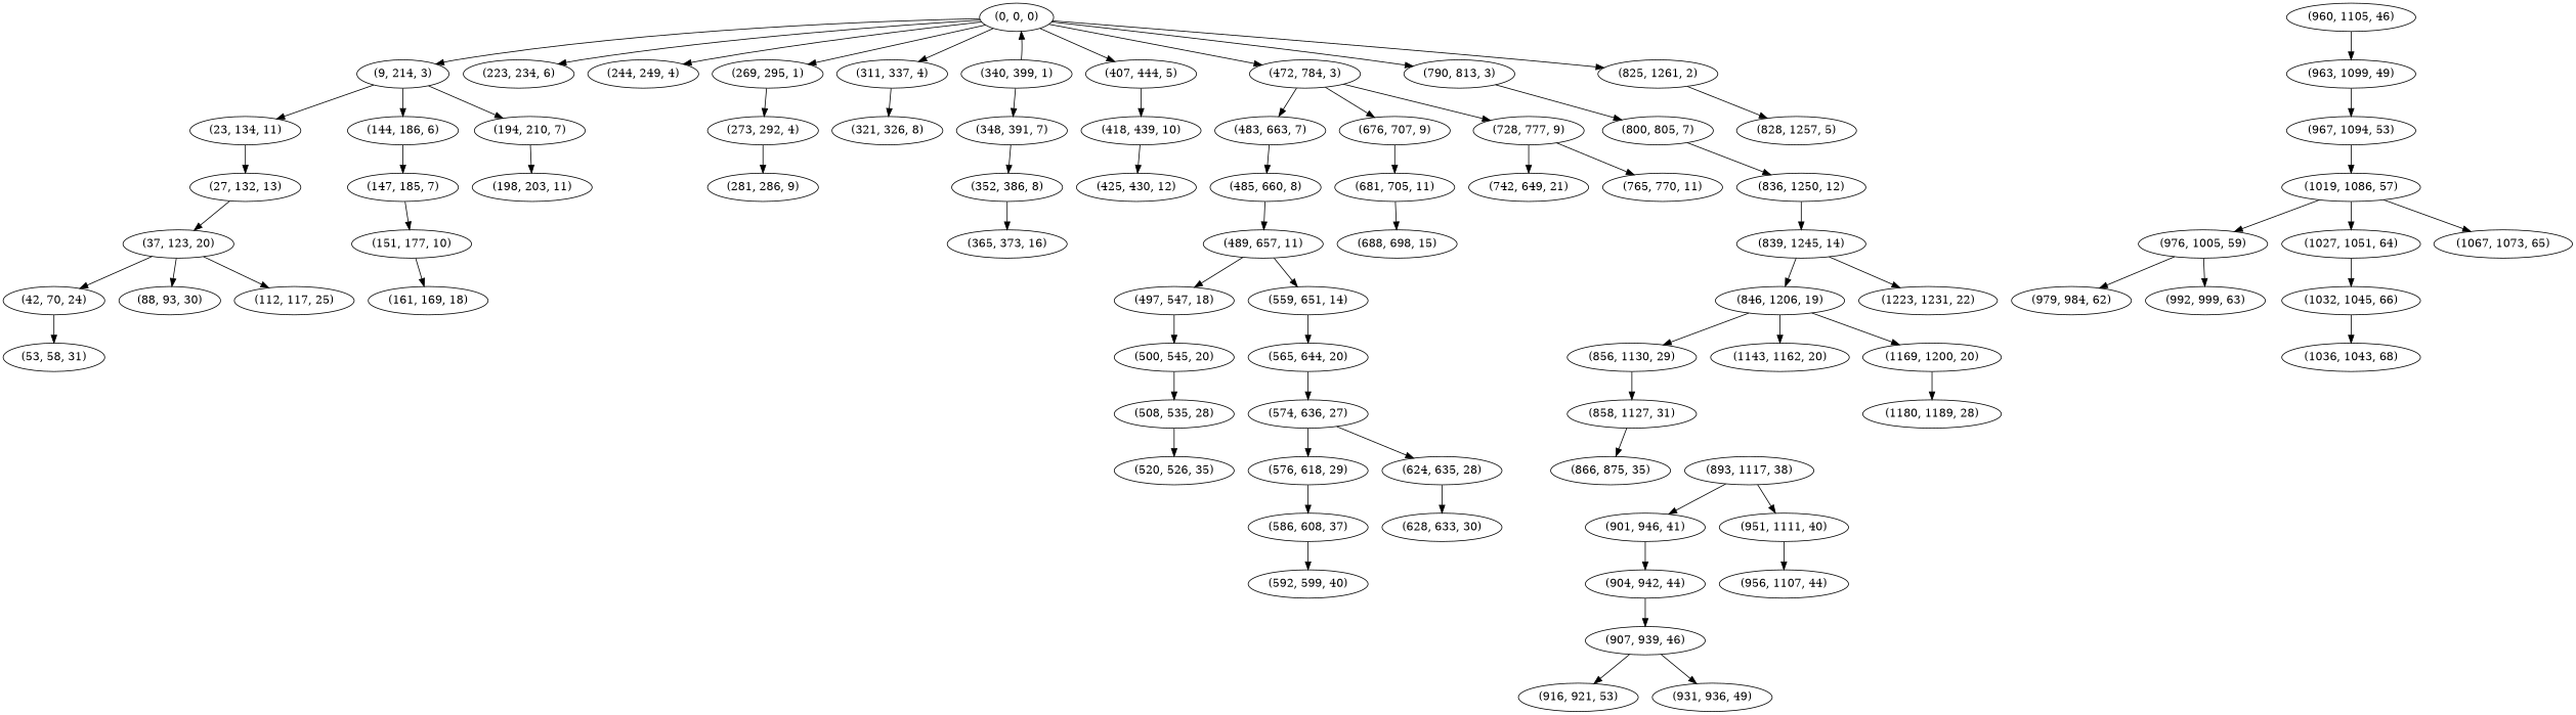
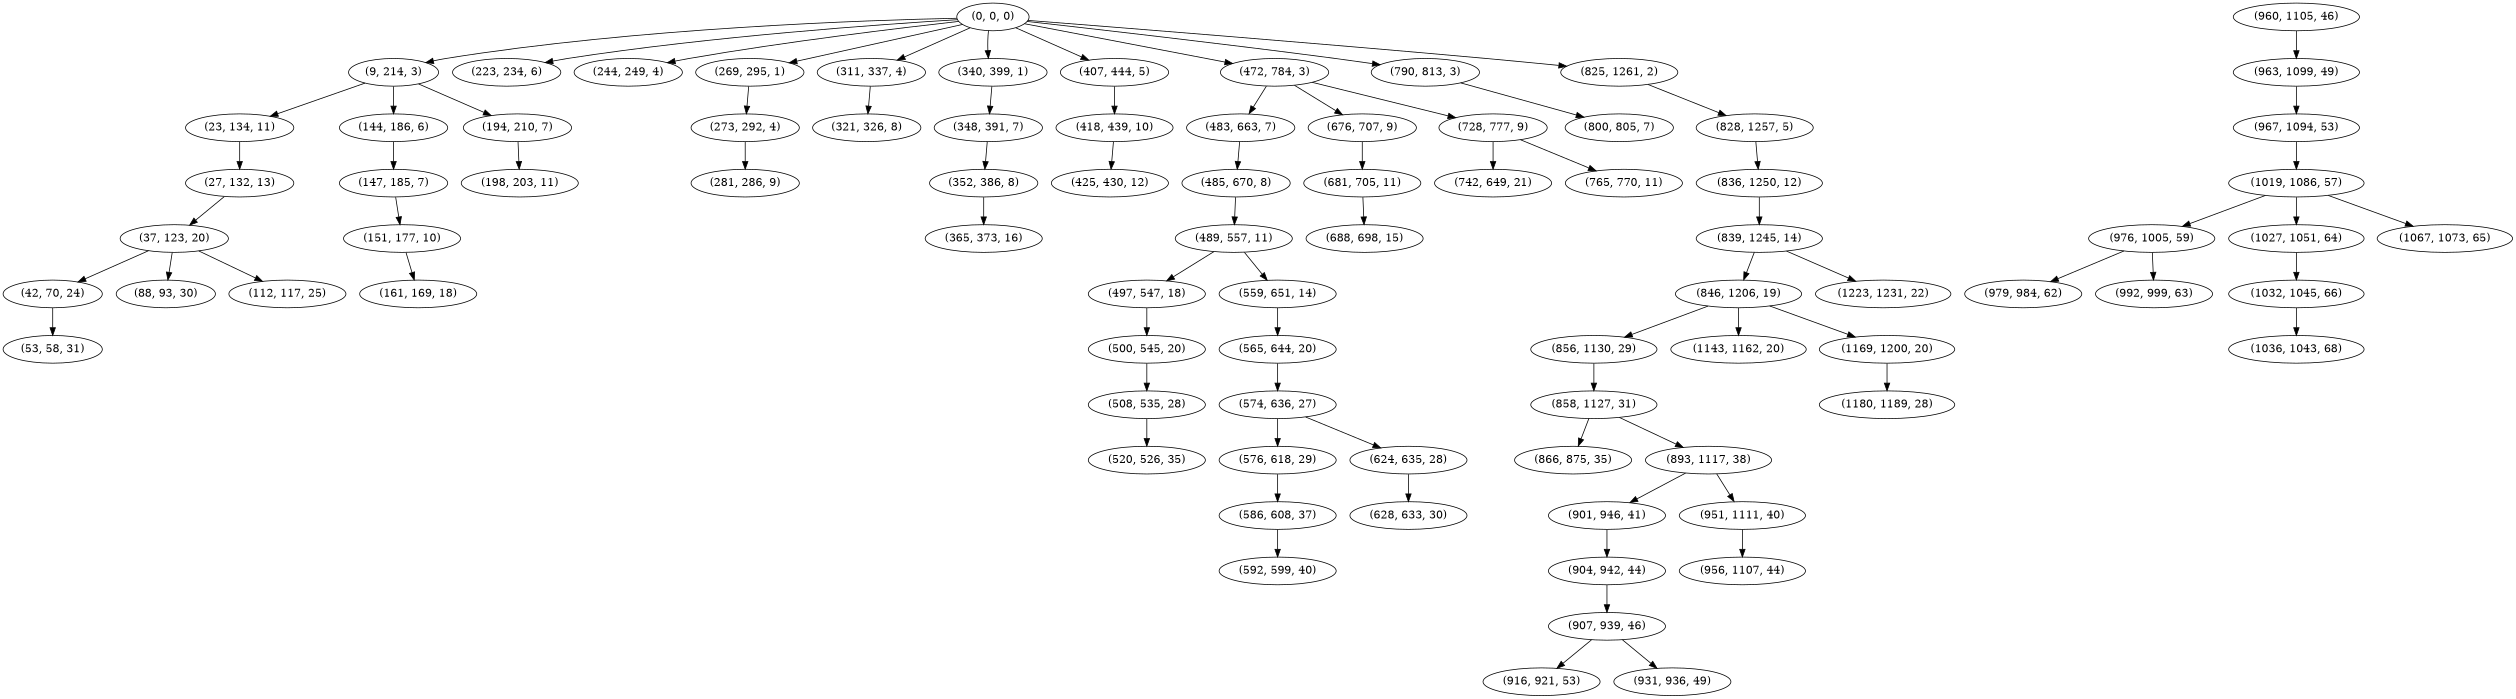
  digraph {
    "(0, 0, 0)"
    "(9, 214, 3)"
    "(223, 234, 6)"
    "(244, 249, 4)"
    "(269, 295, 1)"
    n6 [label="(311, 337, 4)"]
    "(340, 399, 1)"
    "(407, 444, 5)"
    "(472, 784, 3)"
    "(790, 813, 3)"
    "(825, 1261, 2)"
    "(23, 134, 11)"
    "(144, 186, 6)"
    "(194, 210, 7)"
    "(273, 292, 4)"
    "(321, 326, 8)"
    "(348, 391, 7)"
    "(418, 439, 10)"
    "(483, 663, 7)"
    "(676, 707, 9)"
    "(728, 777, 9)"
    "(800, 805, 7)"
    "(828, 1257, 5)"
    "(27, 132, 13)"
    "(147, 185, 7)"
    "(198, 203, 11)"
    "(37, 123, 20)"
    "(42, 70, 24)"
    "(88, 93, 30)"
    "(112, 117, 25)"
    "(53, 58, 31)"
    "(151, 177, 10)"
    "(161, 169, 18)"
    "(281, 286, 9)"
    "(352, 386, 8)"
    "(365, 373, 16)"
    "(425, 430, 12)"
-   "(485, 660, 8)"
+   "(485, 660, 8)" [label="(485, 670, 8)"]
    "(681, 705, 11)"
    n40 [label="(742, 649, 21)"]
    "(765, 770, 11)"
-   "(489, 657, 11)"
+   "(489, 657, 11)" [label="(489, 557, 11)"]
    "(497, 547, 18)"
    "(559, 651, 14)"
    "(500, 545, 20)"
    "(565, 644, 20)"
    "(508, 535, 28)"
    "(520, 526, 35)"
    "(574, 636, 27)"
    "(576, 618, 29)"
    "(624, 635, 28)"
    "(586, 608, 37)"
    "(628, 633, 30)"
    "(592, 599, 40)"
    "(688, 698, 15)"
    "(836, 1250, 12)"
    "(839, 1245, 14)"
    "(846, 1206, 19)"
    "(1223, 1231, 22)"
    "(856, 1130, 29)"
    "(1143, 1162, 20)"
    "(1169, 1200, 20)"
    "(858, 1127, 31)"
    "(1180, 1189, 28)"
    "(866, 875, 35)"
    "(893, 1117, 38)"
    "(901, 946, 41)"
    "(951, 1111, 40)"
    "(904, 942, 44)"
    "(956, 1107, 44)"
    "(907, 939, 46)"
    "(916, 921, 53)"
    "(931, 936, 49)"
    "(960, 1105, 46)"
    "(963, 1099, 49)"
    "(967, 1094, 53)"
    "(1019, 1086, 57)"
    "(976, 1005, 59)"
    "(979, 984, 62)"
    "(992, 999, 63)"
    "(1027, 1051, 64)"
    "(1067, 1073, 65)"
    "(1032, 1045, 66)"
    "(1036, 1043, 68)"
    "(0, 0, 0)" -> "(9, 214, 3)"
    "(0, 0, 0)" -> "(223, 234, 6)"
    "(0, 0, 0)" -> "(244, 249, 4)"
    "(0, 0, 0)" -> "(269, 295, 1)"
    "(0, 0, 0)" -> n6
-   "(340, 399, 1)" -> "(0, 0, 0)"
+   "(0, 0, 0)" -> "(340, 399, 1)"
    "(0, 0, 0)" -> "(407, 444, 5)"
    "(0, 0, 0)" -> "(472, 784, 3)"
    "(0, 0, 0)" -> "(790, 813, 3)"
    "(0, 0, 0)" -> "(825, 1261, 2)"
    "(9, 214, 3)" -> "(23, 134, 11)"
    "(9, 214, 3)" -> "(144, 186, 6)"
    "(9, 214, 3)" -> "(194, 210, 7)"
    "(269, 295, 1)" -> "(273, 292, 4)"
    n6 -> "(321, 326, 8)"
    "(340, 399, 1)" -> "(348, 391, 7)"
    "(407, 444, 5)" -> "(418, 439, 10)"
    "(472, 784, 3)" -> "(483, 663, 7)"
    "(472, 784, 3)" -> "(676, 707, 9)"
    "(472, 784, 3)" -> "(728, 777, 9)"
    "(790, 813, 3)" -> "(800, 805, 7)"
    "(825, 1261, 2)" -> "(828, 1257, 5)"
    "(23, 134, 11)" -> "(27, 132, 13)"
    "(144, 186, 6)" -> "(147, 185, 7)"
    "(194, 210, 7)" -> "(198, 203, 11)"
    "(273, 292, 4)" -> "(281, 286, 9)"
    "(348, 391, 7)" -> "(352, 386, 8)"
    "(418, 439, 10)" -> "(425, 430, 12)"
    "(483, 663, 7)" -> "(485, 660, 8)"
    "(676, 707, 9)" -> "(681, 705, 11)"
    "(728, 777, 9)" -> n40
    "(728, 777, 9)" -> "(765, 770, 11)"
-   "(800, 805, 7)" -> "(836, 1250, 12)"
+   "(828, 1257, 5)" -> "(836, 1250, 12)"
    "(27, 132, 13)" -> "(37, 123, 20)"
    "(147, 185, 7)" -> "(151, 177, 10)"
    "(37, 123, 20)" -> "(42, 70, 24)"
    "(37, 123, 20)" -> "(88, 93, 30)"
    "(37, 123, 20)" -> "(112, 117, 25)"
    "(42, 70, 24)" -> "(53, 58, 31)"
    "(151, 177, 10)" -> "(161, 169, 18)"
    "(352, 386, 8)" -> "(365, 373, 16)"
    "(485, 660, 8)" -> "(489, 657, 11)"
    "(681, 705, 11)" -> "(688, 698, 15)"
    "(489, 657, 11)" -> "(497, 547, 18)"
    "(489, 657, 11)" -> "(559, 651, 14)"
    "(497, 547, 18)" -> "(500, 545, 20)"
    "(559, 651, 14)" -> "(565, 644, 20)"
    "(500, 545, 20)" -> "(508, 535, 28)"
    "(565, 644, 20)" -> "(574, 636, 27)"
    "(508, 535, 28)" -> "(520, 526, 35)"
    "(574, 636, 27)" -> "(576, 618, 29)"
    "(574, 636, 27)" -> "(624, 635, 28)"
    "(576, 618, 29)" -> "(586, 608, 37)"
    "(624, 635, 28)" -> "(628, 633, 30)"
    "(586, 608, 37)" -> "(592, 599, 40)"
    "(836, 1250, 12)" -> "(839, 1245, 14)"
    "(839, 1245, 14)" -> "(846, 1206, 19)"
    "(839, 1245, 14)" -> "(1223, 1231, 22)"
    "(846, 1206, 19)" -> "(856, 1130, 29)"
    "(846, 1206, 19)" -> "(1143, 1162, 20)"
    "(846, 1206, 19)" -> "(1169, 1200, 20)"
    "(856, 1130, 29)" -> "(858, 1127, 31)"
    "(1169, 1200, 20)" -> "(1180, 1189, 28)"
    "(858, 1127, 31)" -> "(866, 875, 35)"
+   "(858, 1127, 31)" -> "(893, 1117, 38)"
    "(893, 1117, 38)" -> "(901, 946, 41)"
    "(893, 1117, 38)" -> "(951, 1111, 40)"
    "(901, 946, 41)" -> "(904, 942, 44)"
    "(951, 1111, 40)" -> "(956, 1107, 44)"
    "(904, 942, 44)" -> "(907, 939, 46)"
    "(907, 939, 46)" -> "(916, 921, 53)"
    "(907, 939, 46)" -> "(931, 936, 49)"
    "(960, 1105, 46)" -> "(963, 1099, 49)"
    "(963, 1099, 49)" -> "(967, 1094, 53)"
    "(967, 1094, 53)" -> "(1019, 1086, 57)"
    "(1019, 1086, 57)" -> "(976, 1005, 59)"
    "(1019, 1086, 57)" -> "(1027, 1051, 64)"
    "(1019, 1086, 57)" -> "(1067, 1073, 65)"
    "(976, 1005, 59)" -> "(979, 984, 62)"
    "(976, 1005, 59)" -> "(992, 999, 63)"
    "(1027, 1051, 64)" -> "(1032, 1045, 66)"
    "(1032, 1045, 66)" -> "(1036, 1043, 68)"
  }
